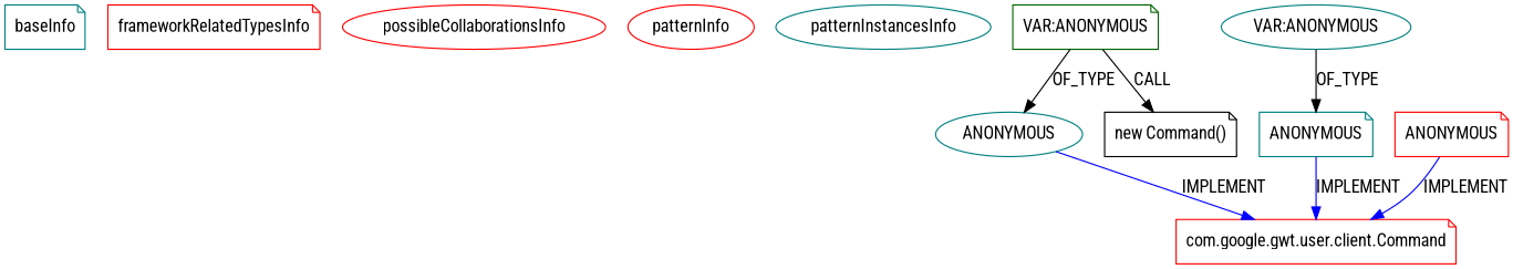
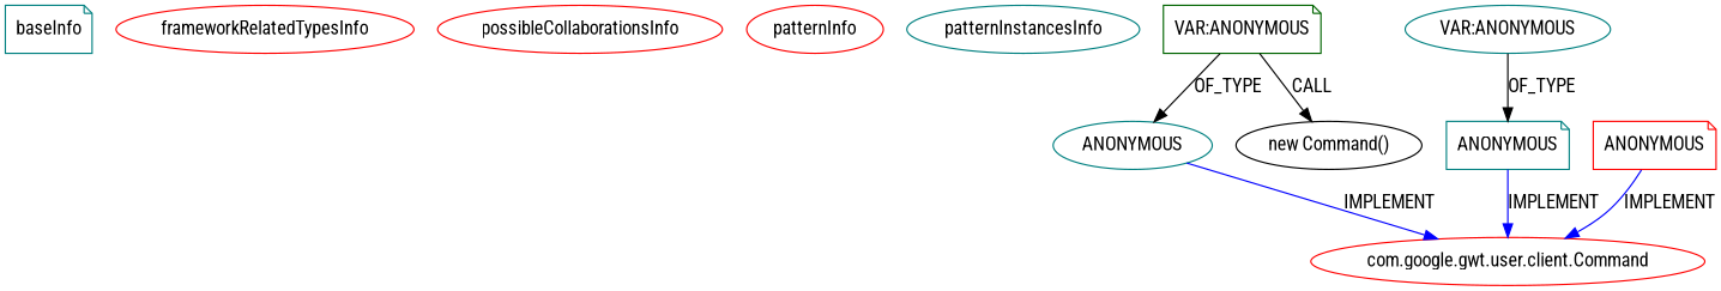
  digraph {
    fontname="Roboto Condensed"
    node [color=teal fontname="Roboto Condensed" shape=note isFrameworkType=false]
    edge [fontname="Roboto Condensed"]
    baseInfo [category=pattern graphId=140 isAnonymous=false possibleRelation=false isFrameworkType=""]
-   frameworkRelatedTypesInfo [color=red isFrameworkType=""]
+   frameworkRelatedTypesInfo [color=red shape=ellipse isFrameworkType=""]
    possibleCollaborationsInfo [color=red shape=ellipse isFrameworkType=""]
    patternInfo [color=red frequency=4.0 patternRootClient=null shape=ellipse isFrameworkType=""]
    patternInstancesInfo [0="hmiguellima-ugat~/hmiguellima-ugat/ugat-master/src/org/ucp/gwt/widgets/MVCTable.java~MVCTable~3009" 1="dapicard-gwt-surface~/dapicard-gwt-surface/gwt-surface-master/gwt-surface/src/main/java/com/axeiya/gwt/surface/client/control/block/InsertLink.java~InsertLink~1195" 2="dapicard-gwt-surface~/dapicard-gwt-surface/gwt-surface-master/gwt-surface/src/main/java/com/axeiya/gwt/surface/client/control/image/InsertImage.java~InsertImage~1201" 3="MainMain-ChatCafeine~/MainMain-ChatCafeine/ChatCafeine-master/ChatCafeine/src/sources/client/vue/Core.java~Core~190" shape=ellipse isFrameworkType=""]
-   n6 [color=red label="com.google.gwt.user.client.Command" vertexType=FRAMEWORK_INTERFACE_TYPE]
+   n6 [color=red label="com.google.gwt.user.client.Command" shape=ellipse vertexType=FRAMEWORK_INTERFACE_TYPE]
    n7 [label=ANONYMOUS shape=ellipse vertexType=REFERENCE_ANONYMOUS_DECLARATION]
    n8 [label=ANONYMOUS vertexType=REFERENCE_ANONYMOUS_DECLARATION]
    n9 [color=red label=ANONYMOUS vertexType=REFERENCE_ANONYMOUS_DECLARATION]
    n10 [color=darkgreen label="VAR:ANONYMOUS" vertexType=VARIABLE_EXPRESION]
-   n11 [color=black label="new Command()" vertexType=CONSTRUCTOR_CALL]
+   n11 [color=black label="new Command()" shape=ellipse vertexType=CONSTRUCTOR_CALL]
    n12 [label="VAR:ANONYMOUS" shape=ellipse vertexType=VARIABLE_EXPRESION]
    n7 -> n6 [color=blue label=IMPLEMENT]
    n8 -> n6 [color=blue label=IMPLEMENT]
    n9 -> n6 [color=blue label=IMPLEMENT]
    n10 -> n7 [label=OF_TYPE]
    n10 -> n11 [label=CALL]
    n12 -> n8 [label=OF_TYPE]
  }
